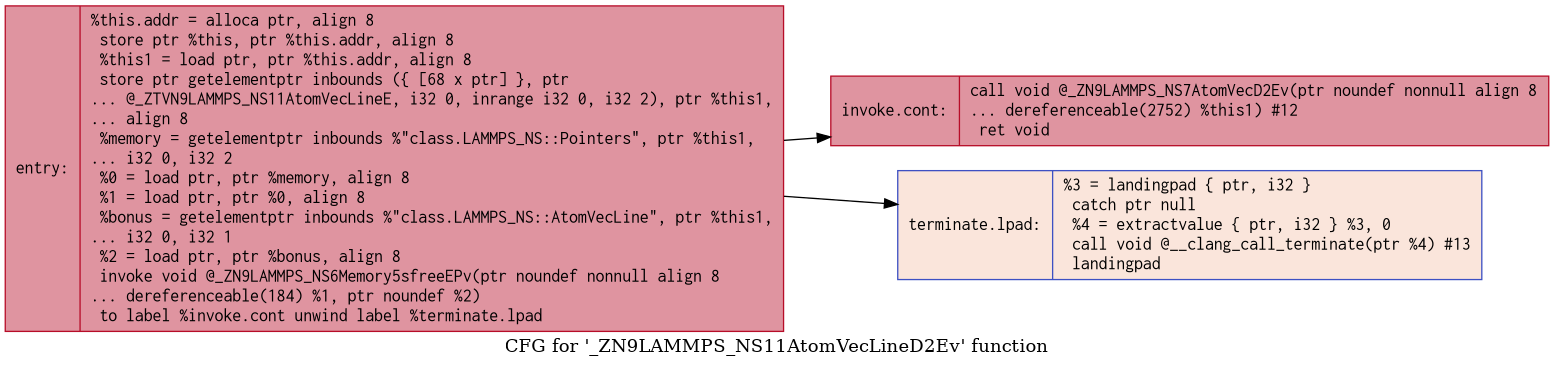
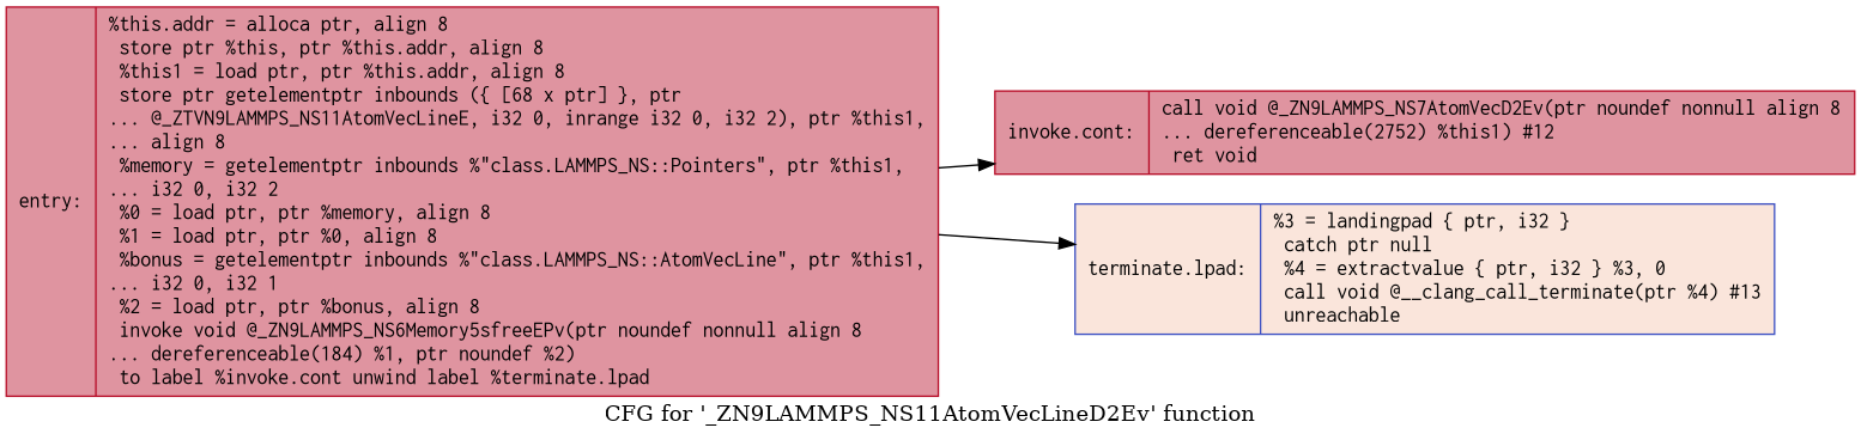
  digraph {
    label="CFG for '_ZN9LAMMPS_NS11AtomVecLineD2Ev' function"
    rankdir=LR
    node [color="#b70d28ff" fillcolor="#b70d2870" fontname=Courier shape=record style=filled]
    n1 [label="{entry:\l|  %this.addr = alloca ptr, align 8\l  store ptr %this, ptr %this.addr, align 8\l  %this1 = load ptr, ptr %this.addr, align 8\l  store ptr getelementptr inbounds (\{ [68 x ptr] \}, ptr\l... @_ZTVN9LAMMPS_NS11AtomVecLineE, i32 0, inrange i32 0, i32 2), ptr %this1,\l... align 8\l  %memory = getelementptr inbounds %\"class.LAMMPS_NS::Pointers\", ptr %this1,\l... i32 0, i32 2\l  %0 = load ptr, ptr %memory, align 8\l  %1 = load ptr, ptr %0, align 8\l  %bonus = getelementptr inbounds %\"class.LAMMPS_NS::AtomVecLine\", ptr %this1,\l... i32 0, i32 1\l  %2 = load ptr, ptr %bonus, align 8\l  invoke void @_ZN9LAMMPS_NS6Memory5sfreeEPv(ptr noundef nonnull align 8\l... dereferenceable(184) %1, ptr noundef %2)\l          to label %invoke.cont unwind label %terminate.lpad\l}"]
    n2 [label="{invoke.cont:\l|  call void @_ZN9LAMMPS_NS7AtomVecD2Ev(ptr noundef nonnull align 8\l... dereferenceable(2752) %this1) #12\l  ret void\l}"]
-   n3 [color="#3d50c3ff" fillcolor="#f4c5ad70" label="{terminate.lpad:\l|  %3 = landingpad \{ ptr, i32 \}\l          catch ptr null\l  %4 = extractvalue \{ ptr, i32 \} %3, 0\l  call void @__clang_call_terminate(ptr %4) #13\l  landingpad\l}"]
+   n3 [color="#3d50c3ff" fillcolor="#f4c5ad70" label="{terminate.lpad:\l|  %3 = landingpad \{ ptr, i32 \}\l          catch ptr null\l  %4 = extractvalue \{ ptr, i32 \} %3, 0\l  call void @__clang_call_terminate(ptr %4) #13\l  unreachable\l}"]
    n1 -> n2
    n1 -> n3
  }
